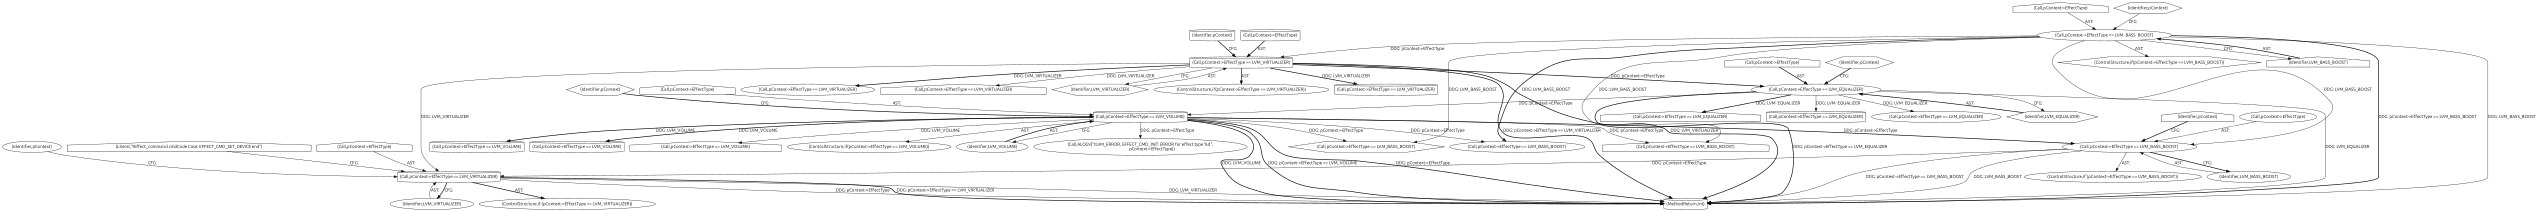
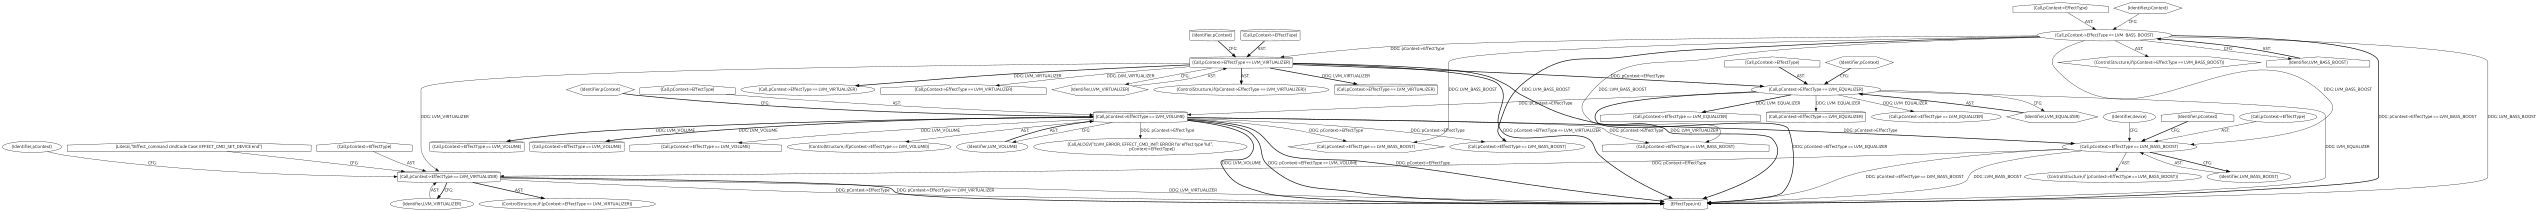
  digraph {
    fontname=Ubuntu
    node [fontname=Ubuntu shape=ellipse]
    edge [fontname=Ubuntu style=solid]
    n1 [label="(Call,pContext->EffectType == LVM_VIRTUALIZER)" shape=cylinder]
    n2 [label="(Identifier,LVM_VIRTUALIZER)"]
    n3 [label="(ControlStructure,if (pContext->EffectType == LVM_VIRTUALIZER))"]
-   n4 [label="(MethodReturn,int)" shape=cylinder]
+   n4 [label="(EffectType,int)" shape=cylinder]
    n5 [label="(Call,pContext->EffectType == LVM_BASS_BOOST)"]
    n6 [label="(ControlStructure,if (pContext->EffectType == LVM_BASS_BOOST))"]
    n7 [label="(Identifier,LVM_BASS_BOOST)"]
    n8 [label="(Call,pContext->EffectType == LVM_VOLUME)" shape=cylinder]
    n9 [label="(Call,pContext->EffectType == LVM_BASS_BOOST)" shape=house]
    n10 [label="(Call,pContext->EffectType == LVM_VOLUME)" shape=cylinder]
    n11 [label="(Call,pContext->EffectType == LVM_BASS_BOOST)"]
    n12 [label="(Call,pContext->EffectType == LVM_VOLUME)" shape=cylinder]
    n13 [label="(Call,pContext->EffectType == LVM_VOLUME)" shape=house]
    n14 [label="(Call,pContext->EffectType == LVM_BASS_BOOST)" shape=hexagon]
    n15 [label="(ControlStructure,if(pContext->EffectType == LVM_VOLUME))"]
    n16 [label="(Identifier,LVM_VOLUME)"]
    n17 [label="(Call,ALOGV(\"\tLVM_ERROR, EFFECT_CMD_INIT: ERROR for effect type %d\",\n                         pContext->EffectType))"]
    n18 [label="(Call,pContext->EffectType == LVM_EQUALIZER)"]
    n19 [label="(Identifier,LVM_EQUALIZER)" shape=hexagon]
    n20 [label="(Call,pContext->EffectType == LVM_EQUALIZER)" shape=house]
    n21 [label="(Call,pContext->EffectType == LVM_EQUALIZER)" shape=cylinder]
    n22 [label="(Call,pContext->EffectType == LVM_EQUALIZER)"]
    n23 [label="(Call,pContext->EffectType == LVM_VIRTUALIZER)" shape=cylinder]
    n24 [label="(Call,pContext->EffectType == LVM_VIRTUALIZER)"]
    n25 [label="(Call,pContext->EffectType == LVM_VIRTUALIZER)" shape=house]
    n26 [label="(Identifier,LVM_VIRTUALIZER)" shape=hexagon]
    n27 [label="(ControlStructure,if(pContext->EffectType == LVM_VIRTUALIZER))"]
    n28 [label="(Call,pContext->EffectType == LVM_VIRTUALIZER)" shape=cylinder]
    n29 [label="(Call,pContext->EffectType == LVM_BASS_BOOST)"]
    n30 [label="(ControlStructure,if(pContext->EffectType == LVM_BASS_BOOST))" shape=hexagon]
    n31 [label="(Identifier,LVM_BASS_BOOST)" shape=house]
    n32 [label="(Call,pContext->EffectType)" shape=house]
    n33 [label="(Identifier,pContext)" shape=cylinder]
    n34 [label="(Call,pContext->EffectType)" shape=house]
    n35 [label="(Call,pContext->EffectType)" shape=house]
    n36 [label="(Identifier,pContext)" shape=hexagon]
    n37 [label="(Call,pContext->EffectType)"]
    n38 [label="(Call,pContext->EffectType)" shape=cylinder]
+   n39 [label="(Identifier,device)"]
    n40 [label="(Literal,\"\tEffect_command cmdCode Case: EFFECT_CMD_SET_DEVICE end\")" shape=house]
    n41 [label="(Call,pContext->EffectType)" shape=house]
    n42 [label="(Identifier,pContext)" shape=hexagon]
    n43 [label="(Identifier,pContext)" shape=hexagon]
    n44 [label="(Identifier,pContext)"]
    n45 [label="(Identifier,pContext)" shape=house]
    n1 -> n2 [label="CFG: " style=bold]
    n1 -> n3 [label="AST: " style=bold]
    n1 -> n4 [label="DDG: LVM_VIRTUALIZER"]
    n1 -> n4 [label="DDG: pContext->EffectType"]
    n1 -> n4 [label="DDG: pContext->EffectType == LVM_VIRTUALIZER" style=bold]
    n2 -> n1 [label="AST: "]
    n5 -> n1 [label="DDG: pContext->EffectType"]
    n5 -> n4 [label="DDG: pContext->EffectType == LVM_BASS_BOOST"]
    n5 -> n4 [label="DDG: LVM_BASS_BOOST"]
    n5 -> n6 [label="AST: "]
    n5 -> n7 [label="CFG: " style=bold]
    n7 -> n5 [label="AST: "]
    n8 -> n4 [label="DDG: LVM_VOLUME" style=bold]
    n8 -> n4 [label="DDG: pContext->EffectType == LVM_VOLUME" style=bold]
    n8 -> n4 [label="DDG: pContext->EffectType" style=bold]
    n8 -> n5 [label="DDG: pContext->EffectType" style=bold]
    n8 -> n9 [label="DDG: pContext->EffectType"]
    n8 -> n10 [label="DDG: LVM_VOLUME" style=bold]
    n8 -> n11 [label="DDG: pContext->EffectType"]
    n8 -> n12 [label="DDG: LVM_VOLUME" style=bold]
    n8 -> n13 [label="DDG: LVM_VOLUME"]
    n8 -> n14 [label="DDG: pContext->EffectType"]
    n8 -> n15 [label="AST: "]
    n8 -> n16 [label="CFG: "]
    n8 -> n17 [label="DDG: pContext->EffectType"]
    n16 -> n8 [label="AST: " style=bold]
    n18 -> n4 [label="DDG: pContext->EffectType == LVM_EQUALIZER" style=bold]
    n18 -> n4 [label="DDG: LVM_EQUALIZER"]
    n18 -> n8 [label="DDG: pContext->EffectType"]
    n18 -> n19 [label="CFG: "]
    n18 -> n20 [label="DDG: LVM_EQUALIZER" style=bold]
    n18 -> n21 [label="DDG: LVM_EQUALIZER"]
    n18 -> n22 [label="DDG: LVM_EQUALIZER"]
    n19 -> n18 [label="AST: " style=bold]
    n23 -> n1 [label="DDG: LVM_VIRTUALIZER"]
    n23 -> n4 [label="DDG: pContext->EffectType == LVM_VIRTUALIZER" style=bold]
    n23 -> n4 [label="DDG: LVM_VIRTUALIZER" style=bold]
    n23 -> n18 [label="DDG: pContext->EffectType" style=bold]
    n23 -> n24 [label="DDG: LVM_VIRTUALIZER" style=bold]
    n23 -> n25 [label="DDG: LVM_VIRTUALIZER"]
    n23 -> n26 [label="CFG: "]
    n23 -> n27 [label="AST: " style=bold]
    n23 -> n28 [label="DDG: LVM_VIRTUALIZER" style=bold]
    n26 -> n23 [label="AST: "]
    n29 -> n4 [label="DDG: pContext->EffectType == LVM_BASS_BOOST" style=bold]
    n29 -> n4 [label="DDG: LVM_BASS_BOOST"]
    n29 -> n5 [label="DDG: LVM_BASS_BOOST"]
    n29 -> n9 [label="DDG: LVM_BASS_BOOST"]
    n29 -> n11 [label="DDG: LVM_BASS_BOOST" style=bold]
    n29 -> n14 [label="DDG: LVM_BASS_BOOST"]
    n29 -> n23 [label="DDG: pContext->EffectType"]
    n29 -> n30 [label="AST: "]
    n29 -> n31 [label="CFG: "]
    n31 -> n29 [label="AST: " style=bold]
    n32 -> n29 [label="AST: "]
    n33 -> n23 [label="CFG: " style=bold]
    n34 -> n18 [label="AST: " style=bold]
    n35 -> n8 [label="AST: "]
    n36 -> n18 [label="CFG: " style=bold]
    n37 -> n5 [label="AST: "]
    n38 -> n23 [label="AST: " style=bold]
+   n39 -> n5 [label="CFG: "]
    n40 -> n1 [label="CFG: "]
    n41 -> n1 [label="AST: "]
    n42 -> n8 [label="CFG: " style=bold]
    n43 -> n29 [label="CFG: "]
    n44 -> n1 [label="CFG: "]
    n45 -> n5 [label="CFG: " style=bold]
  }
